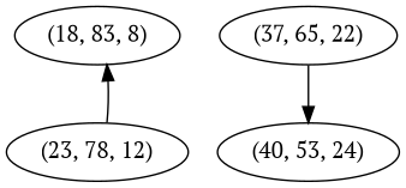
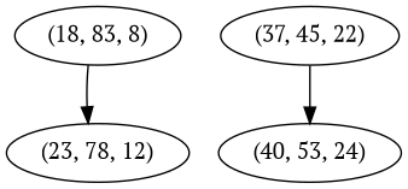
  digraph {
    fontname="PT Serif"
    node [fontname="PT Serif"]
    edge [fontname="PT Serif"]
    "(18, 83, 8)"
    "(23, 78, 12)"
    n3 [label="(40, 53, 24)"]
-   "(37, 65, 22)"
-   "(23, 78, 12)" -> "(18, 83, 8)"
+   "(37, 65, 22)" [label="(37, 45, 22)"]
+   "(18, 83, 8)" -> "(23, 78, 12)"
    "(37, 65, 22)" -> n3
  }
